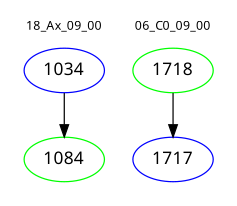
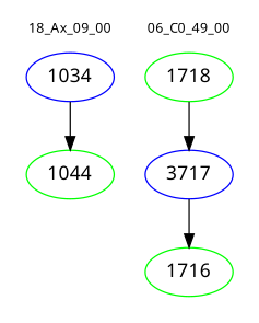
  digraph {
    fontname="Noto Sans"
    node [color=green fontname="Noto Sans"]
    edge [color=black fontname="Noto Sans"]
    n1 [color=blue label=1034]
-   n2 [label=1084]
-   n3 [color=blue label=1717]
+   n2 [label=1044]
+   n3 [color=blue label=3717]
+   n4 [label=1716]
    n5 [label=1718]
    subgraph cluster_1 {
      color=white
      fontsize=10
      label="18_Ax_09_00"
      n1
      n2
    }
    subgraph cluster_2 {
      color=white
      fontsize=10
-     label="06_C0_09_00"
+     label="06_C0_49_00"
      n3
+     n4
      n5
    }
    n1 -> n2
+   n3 -> n4
    n5 -> n3
  }
